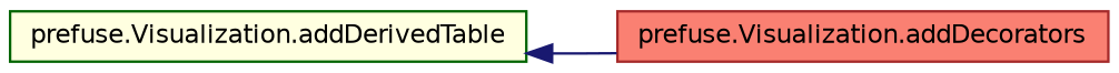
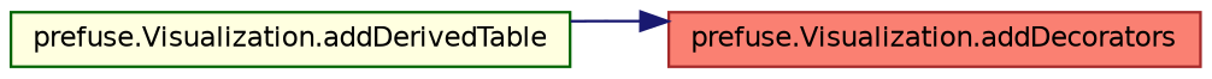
  digraph {
    rankdir=LR
    node [fontname=Helvetica fontsize=10 shape=record style=filled]
    n1 [color=darkgreen fillcolor=lightyellow fontcolor=black height=0.2 label="prefuse.Visualization.addDerivedTable" width=0.4]
    n2 [color=brown fillcolor=salmon height=0.2 label="prefuse.Visualization.addDecorators" width=0.4]
-   n1 -> n2 [color=midnightblue dir=back fontname=Helvetica fontsize=10 labelfontname=Helvetica labelfontsize=10 style=solid]
+   n2 -> n1 [color=midnightblue dir=back fontname=Helvetica fontsize=10 labelfontname=Helvetica labelfontsize=10 style=solid]
  }
